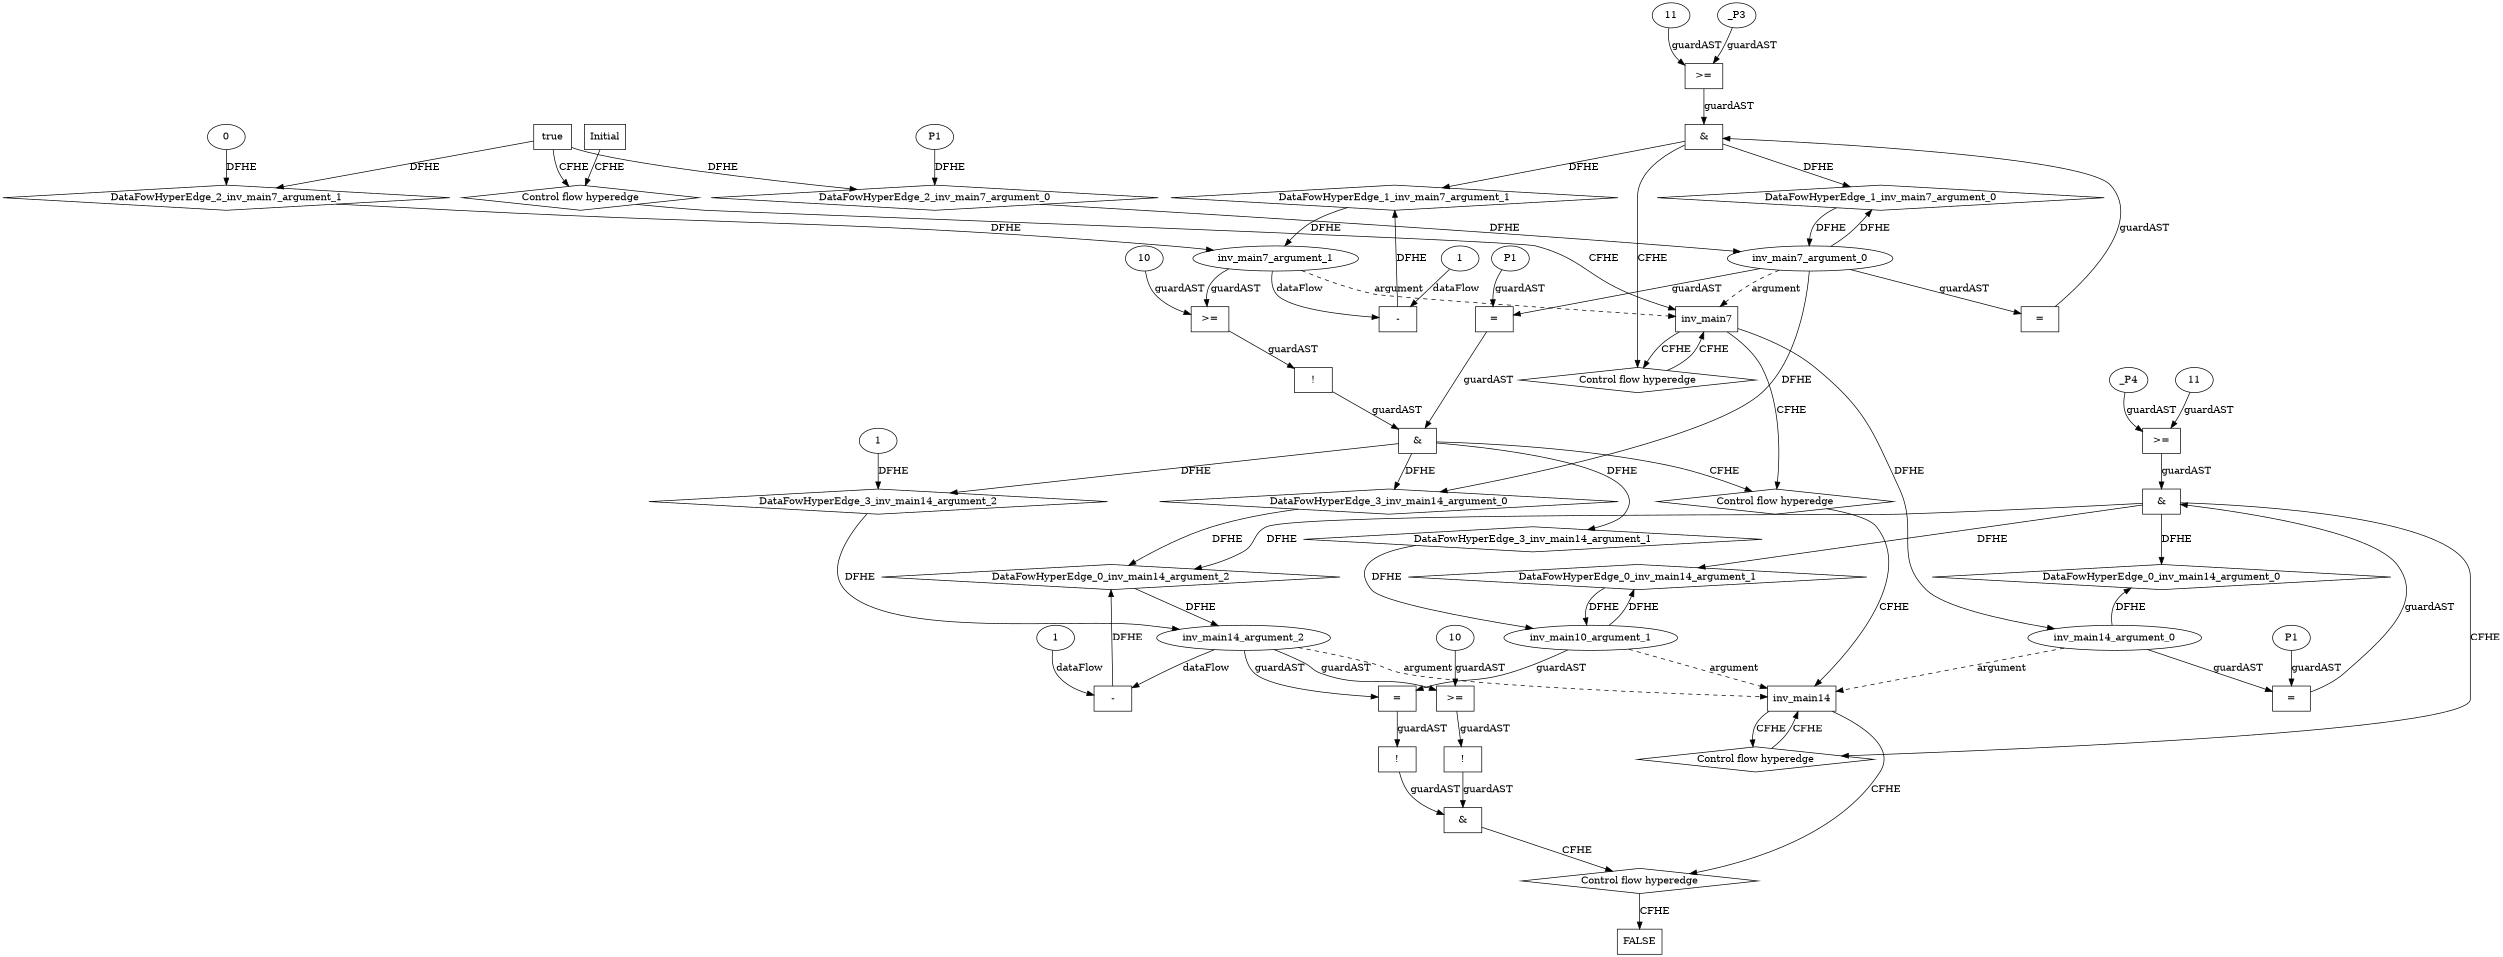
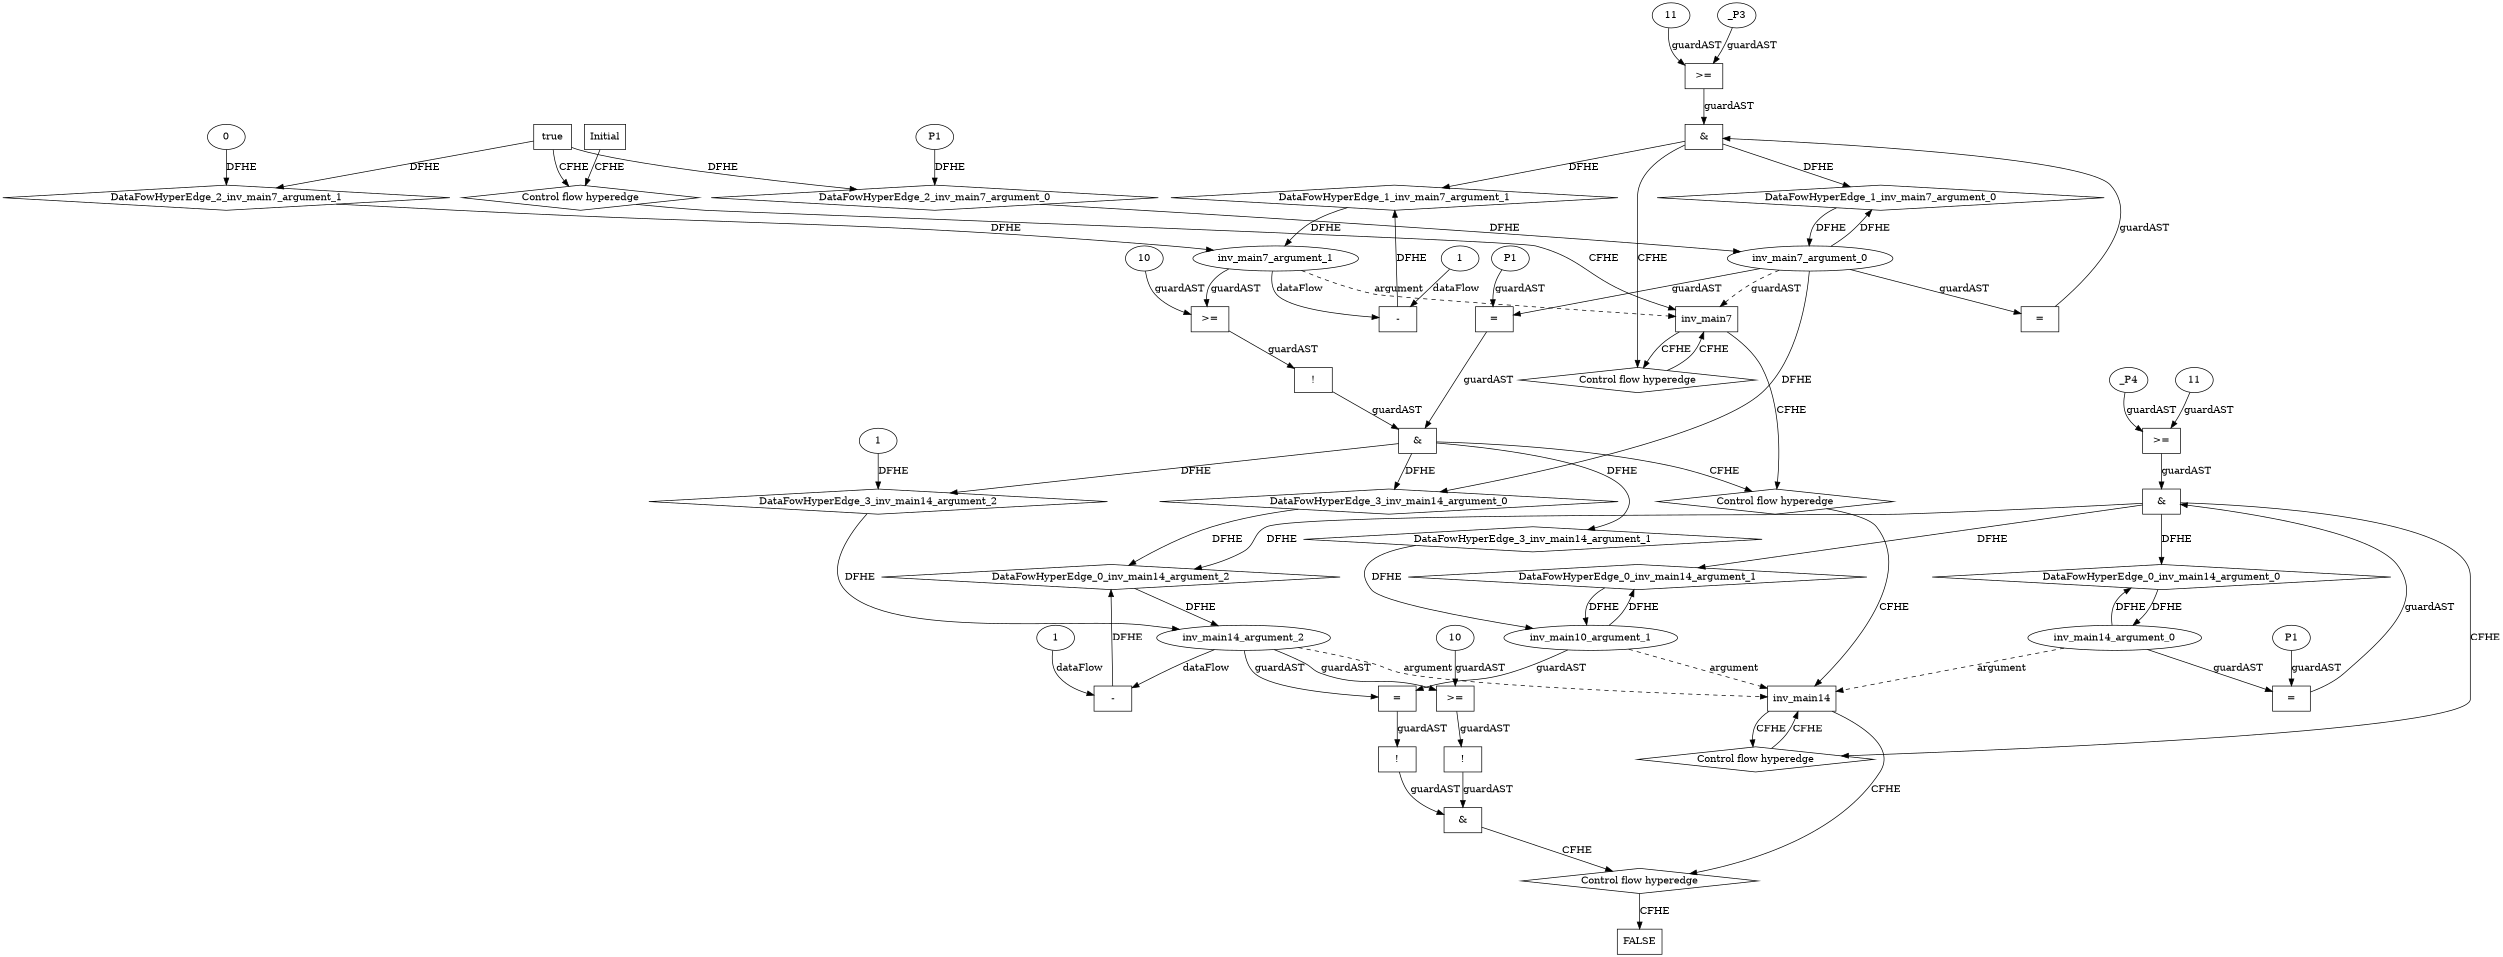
  digraph {
    node [nodeName=argument0 shape=rect]
    n1 [label=inv_main14 nodeName=inv_main14]
    n2 [label="Control flow hyperedge" nodeName=ControlFowHyperEdge_0 shape=diamond]
    n3 [label="Control flow hyperedge" nodeName=ControlFowHyperEdge_4 shape=diamond]
    n4 [label=FALSE nodeName=FALSE]
    n5 [label=inv_main7 nodeName=inv_main7]
    n6 [label="Control flow hyperedge" nodeName=ControlFowHyperEdge_1 shape=diamond]
    n7 [label="Control flow hyperedge" nodeName=ControlFowHyperEdge_3 shape=diamond]
    n8 [label=Initial nodeName=Initial]
    n9 [label="Control flow hyperedge" nodeName=ControlFowHyperEdge_2 shape=diamond]
    n10 [label=inv_main14_argument_0 shape=oval]
    n11 [label="=" nodeName=xxxinv_main14___inv_main14_0xxxguard1_node_0]
    n12 [label=DataFowHyperEdge_0_inv_main14_argument_0 nodeName=DataFowHyperEdge_0_inv_main14_argument_0 shape=diamond]
    n13 [label="&" nodeName=xxxinv_main14___inv_main14_0xxx_and]
    n14 [label=inv_main10_argument_1 nodeName=argument1 shape=oval]
    n15 [label="=" nodeName=xxxFALSE___inv_main14_4xxxguard_0_node_1]
    n16 [label=DataFowHyperEdge_0_inv_main14_argument_1 nodeName=DataFowHyperEdge_0_inv_main14_argument_1 shape=diamond]
    n17 [label="!" nodeName=xxxFALSE___inv_main14_4xxxguard_0_node_0]
    n18 [label=inv_main14_argument_2 nodeName=argument2 shape=oval]
    n19 [label="-" nodeName=xxxinv_main14___inv_main14_0xxxdataFlow_0_node_0]
    n20 [label=">=" nodeName=xxxFALSE___inv_main14_4xxxguard1_node_1]
    n21 [label=DataFowHyperEdge_0_inv_main14_argument_2 nodeName=DataFowHyperEdge_0_inv_main14_argument_2 shape=diamond]
    n22 [label="!" nodeName=xxxFALSE___inv_main14_4xxxguard1_node_0]
    n23 [label=inv_main7_argument_0 shape=oval]
    n24 [label="=" nodeName=xxxinv_main7___inv_main7_1xxxguard1_node_0]
    n25 [label="=" nodeName=xxxinv_main14___inv_main7_3xxxguard1_node_0]
    n26 [label=DataFowHyperEdge_1_inv_main7_argument_0 nodeName=DataFowHyperEdge_1_inv_main7_argument_0 shape=diamond]
    n27 [label=DataFowHyperEdge_3_inv_main14_argument_0 nodeName=DataFowHyperEdge_3_inv_main14_argument_0 shape=diamond]
    n28 [label="&" nodeName=xxxinv_main7___inv_main7_1xxx_and]
    n29 [label="&" nodeName=xxxinv_main14___inv_main7_3xxx_and]
    n30 [label=inv_main7_argument_1 nodeName=argument1 shape=oval]
    n31 [label="-" nodeName=xxxinv_main7___inv_main7_1xxxdataFlow_0_node_0]
    n32 [label=">=" nodeName=xxxinv_main14___inv_main7_3xxxguard_0_node_1]
    n33 [label=DataFowHyperEdge_1_inv_main7_argument_1 nodeName=DataFowHyperEdge_1_inv_main7_argument_1 shape=diamond]
    n34 [label="!" nodeName=xxxinv_main14___inv_main7_3xxxguard_0_node_0]
    n35 [label=DataFowHyperEdge_3_inv_main14_argument_1 nodeName=DataFowHyperEdge_3_inv_main14_argument_1 shape=diamond]
    n36 [label=">=" nodeName=xxxinv_main14___inv_main14_0xxxguard_0_node_0]
    n37 [label=11 nodeName=xxxinv_main14___inv_main14_0xxxguard_0_node_1 shape=""]
    n38 [label=_P4 nodeName=xxxinv_main14___inv_main14_0xxxguard_0_node_2 shape=""]
    n39 [label=P1 nodeName=xxxinv_main14___inv_main14_0xxxguard1_node_1 shape=""]
    n40 [label=1 nodeName=xxxinv_main14___inv_main14_0xxxdataFlow_0_node_2 shape=""]
    n41 [label=">=" nodeName=xxxinv_main7___inv_main7_1xxxguard_0_node_0]
    n42 [label=11 nodeName=xxxinv_main7___inv_main7_1xxxguard_0_node_1 shape=""]
    n43 [label=_P3 nodeName=xxxinv_main7___inv_main7_1xxxguard_0_node_2 shape=""]
    n44 [label=1 nodeName=xxxinv_main7___inv_main7_1xxxdataFlow_0_node_2 shape=""]
    n45 [label=true nodeName=true_2]
    n46 [label=DataFowHyperEdge_2_inv_main7_argument_0 nodeName=DataFowHyperEdge_2_inv_main7_argument_0 shape=diamond]
    n47 [label=DataFowHyperEdge_2_inv_main7_argument_1 nodeName=DataFowHyperEdge_2_inv_main7_argument_1 shape=diamond]
    n48 [label=P1 nodeName=xxxinv_main7___Initial_2xxxdataFlow_0_node_0 shape=""]
    n49 [label=0 nodeName=xxxinv_main7___Initial_2xxxdataFlow1_node_0 shape=""]
    n50 [label=DataFowHyperEdge_3_inv_main14_argument_2 nodeName=DataFowHyperEdge_3_inv_main14_argument_2 shape=diamond]
    n51 [label=10 nodeName=xxxinv_main14___inv_main7_3xxxguard_0_node_2 shape=""]
    n52 [label=P1 nodeName=xxxinv_main14___inv_main7_3xxxguard1_node_1 shape=""]
    n53 [label=1 nodeName=xxxinv_main14___inv_main7_3xxxdataFlow_0_node_0 shape=""]
    n54 [label="&" nodeName=xxxFALSE___inv_main14_4xxx_and]
    n55 [label=10 nodeName=xxxFALSE___inv_main14_4xxxguard1_node_2 shape=""]
    n1 -> n2 [label=CFHE]
    n1 -> n3 [label=CFHE]
    n2 -> n1 [label=CFHE]
    n3 -> n4 [label=CFHE]
    n5 -> n6 [label=CFHE]
    n5 -> n7 [label=CFHE]
    n6 -> n5 [label=CFHE]
    n7 -> n1 [label=CFHE]
    n8 -> n9 [label=CFHE]
    n9 -> n5 [label=CFHE]
    n10 -> n1 [label=argument style=dashed]
    n10 -> n11 [label=guardAST]
    n10 -> n12 [label=DFHE]
    n11 -> n13 [label=guardAST]
-   n5 -> n10 [label=DFHE]
+   n12 -> n10 [label=DFHE]
    n13 -> n2 [label=CFHE]
    n13 -> n12 [label=DFHE]
    n13 -> n16 [label=DFHE]
    n13 -> n21 [label=DFHE]
    n14 -> n1 [label=argument style=dashed]
    n14 -> n15 [label=guardAST]
    n14 -> n16 [label=DFHE]
    n15 -> n17 [label=guardAST]
    n16 -> n14 [label=DFHE]
    n17 -> n54 [label=guardAST]
    n18 -> n1 [label=argument style=dashed]
    n18 -> n15 [label=guardAST]
    n18 -> n19 [label=dataFlow]
    n18 -> n20 [label=guardAST]
    n19 -> n21 [label=DFHE]
    n20 -> n22 [label=guardAST]
    n21 -> n18 [label=DFHE]
    n22 -> n54 [label=guardAST]
-   n23 -> n5 [label=argument style=dashed]
+   n23 -> n5 [label=guardAST style=dashed]
    n23 -> n24 [label=guardAST]
    n23 -> n25 [label=guardAST]
    n23 -> n26 [label=DFHE]
    n23 -> n27 [label=DFHE]
    n24 -> n28 [label=guardAST]
    n25 -> n29 [label=guardAST]
    n26 -> n23 [label=DFHE]
    n27 -> n21 [label=DFHE]
    n28 -> n6 [label=CFHE]
    n28 -> n26 [label=DFHE]
    n28 -> n33 [label=DFHE]
    n29 -> n7 [label=CFHE]
    n29 -> n27 [label=DFHE]
    n29 -> n35 [label=DFHE]
    n29 -> n50 [label=DFHE]
    n30 -> n5 [label=argument style=dashed]
    n30 -> n31 [label=dataFlow]
    n30 -> n32 [label=guardAST]
    n31 -> n33 [label=DFHE]
    n32 -> n34 [label=guardAST]
    n33 -> n30 [label=DFHE]
    n34 -> n29 [label=guardAST]
    n35 -> n14 [label=DFHE]
    n36 -> n13 [label=guardAST]
    n37 -> n36 [label=guardAST]
    n38 -> n36 [label=guardAST]
    n39 -> n11 [label=guardAST]
    n40 -> n19 [label=dataFlow]
    n41 -> n28 [label=guardAST]
    n42 -> n41 [label=guardAST]
    n43 -> n41 [label=guardAST]
    n44 -> n31 [label=dataFlow]
    n45 -> n9 [label=CFHE]
    n45 -> n46 [label=DFHE]
    n45 -> n47 [label=DFHE]
    n46 -> n23 [label=DFHE]
    n47 -> n30 [label=DFHE]
    n48 -> n46 [label=DFHE]
    n49 -> n47 [label=DFHE]
    n50 -> n18 [label=DFHE]
    n51 -> n32 [label=guardAST]
    n52 -> n25 [label=guardAST]
    n53 -> n50 [label=DFHE]
    n54 -> n3 [label=CFHE]
    n55 -> n20 [label=guardAST]
  }
